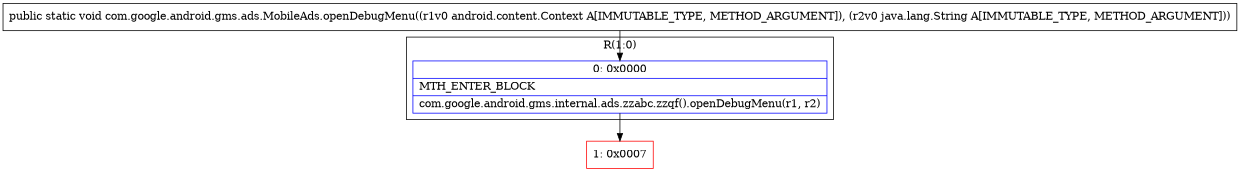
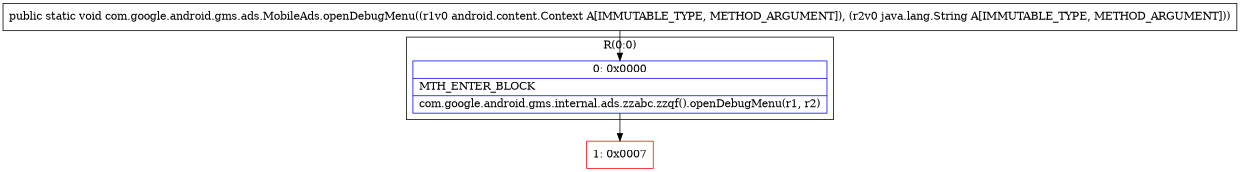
  digraph {
    fontname="DejaVu Serif"
    node [shape=record fontname="DejaVu Serif"]
    edge [fontname="DejaVu Serif"]
    n1 [color=blue label="{0\:\ 0x0000|MTH_ENTER_BLOCK\l|com.google.android.gms.internal.ads.zzabc.zzqf().openDebugMenu(r1, r2)\l}"]
    n2 [color=red label="{1\:\ 0x0007}"]
    n3 [label="{public static void com.google.android.gms.ads.MobileAds.openDebugMenu((r1v0 android.content.Context A[IMMUTABLE_TYPE, METHOD_ARGUMENT]), (r2v0 java.lang.String A[IMMUTABLE_TYPE, METHOD_ARGUMENT])) }"]
    subgraph cluster_1 {
-     label="R(1:0)"
+     label="R(0:0)"
      n1
    }
    n1 -> n2
    n3 -> n1
  }
